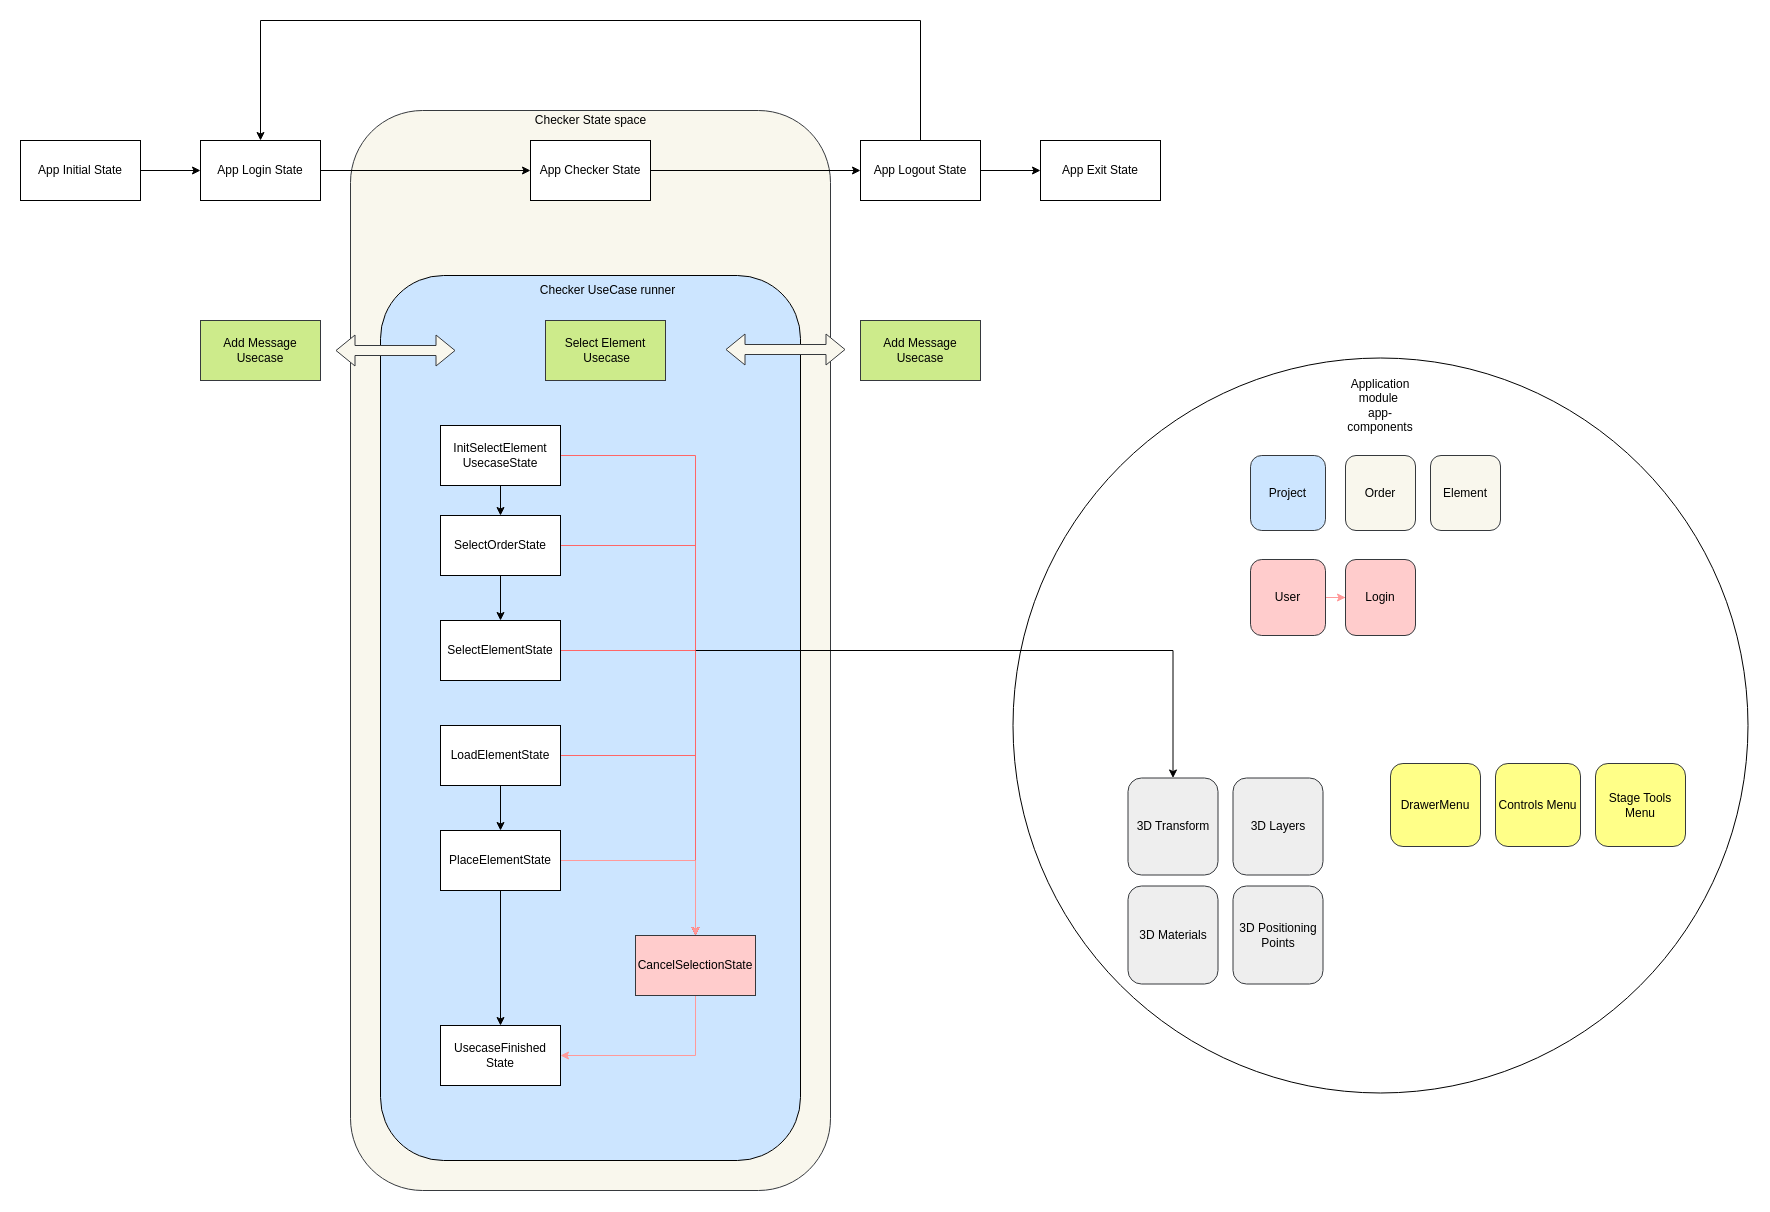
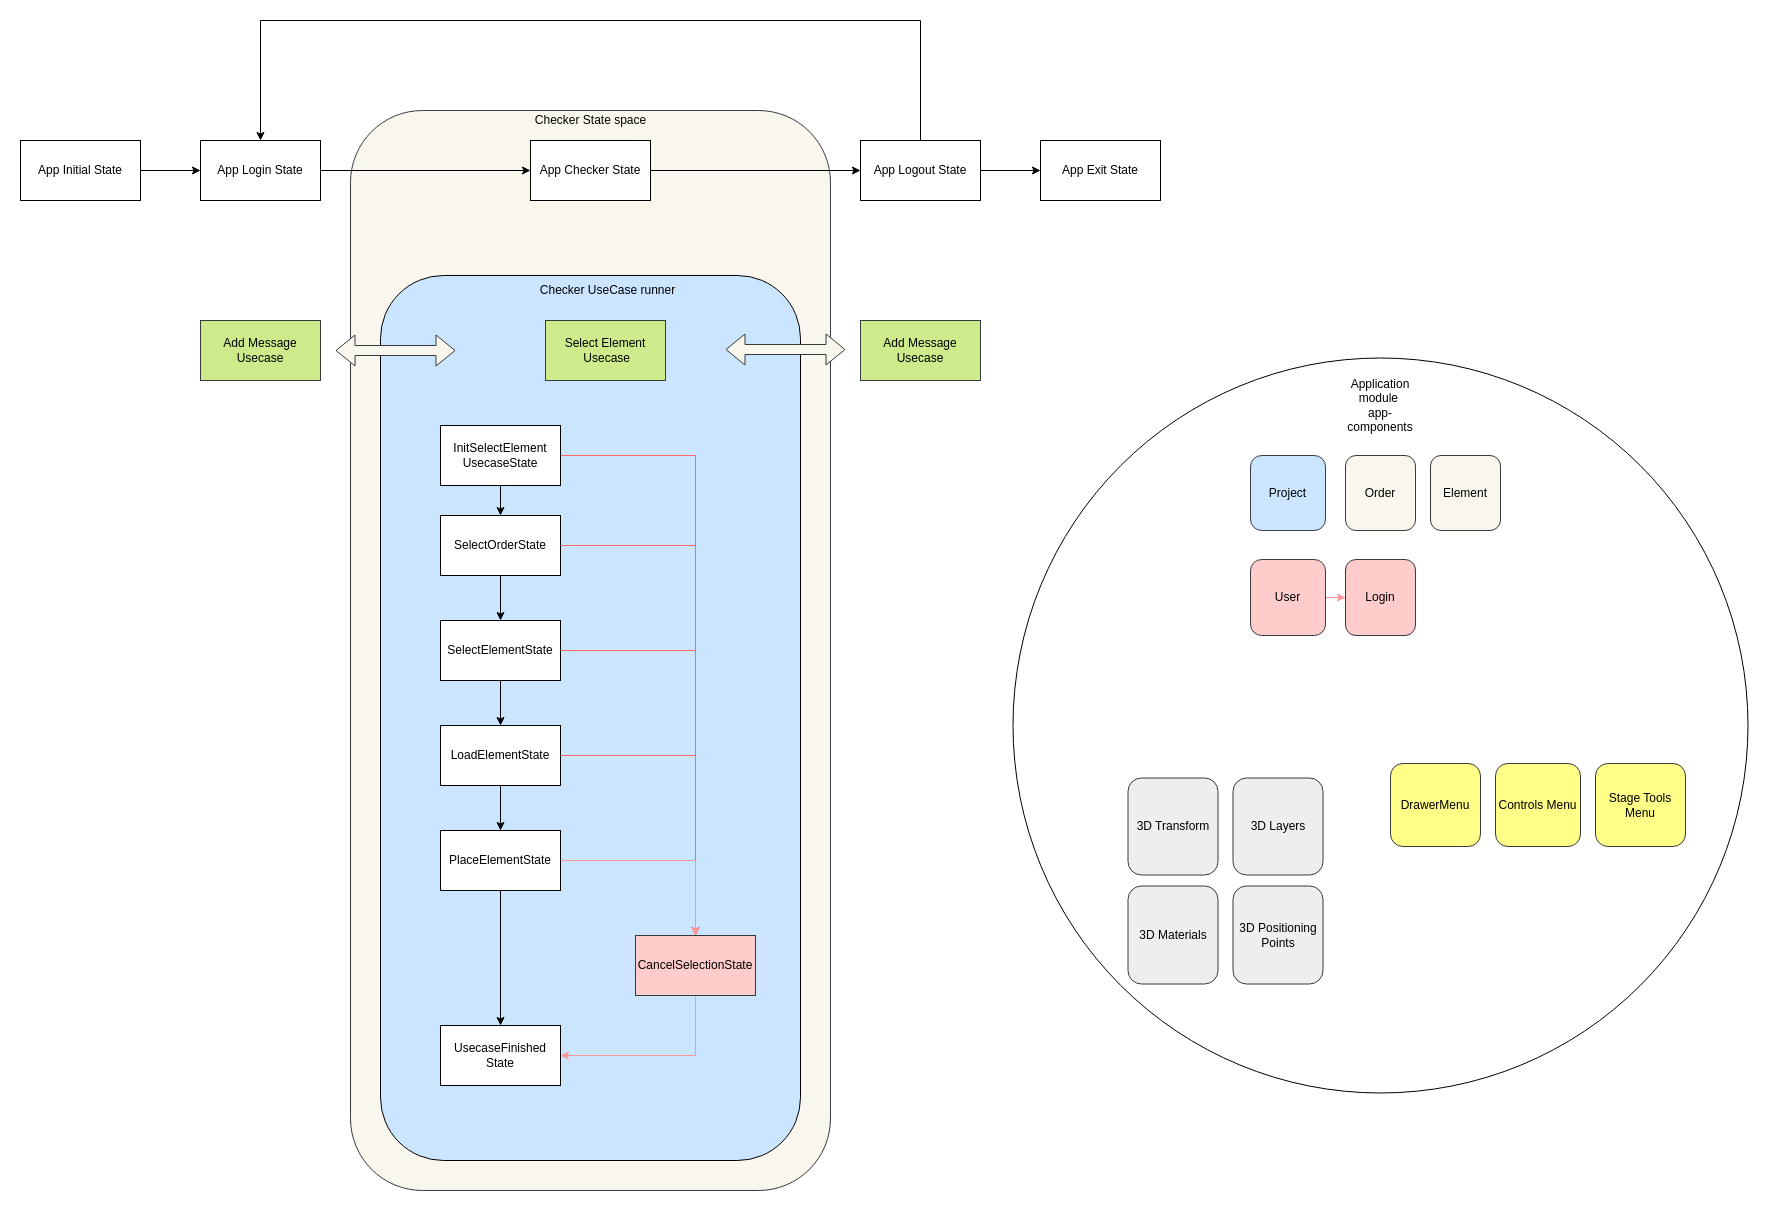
  <mxCell id="0" />
  <mxCell id="1" parent="0" />
  <mxCell id="2" value="" style="ellipse;whiteSpace=wrap;html=1;aspect=fixed;strokeColor=#000000;" parent="1" vertex="1"><mxGeometry x="1012.5" y="357.5" width="735" height="735" as="geometry" /></mxCell>
  <mxCell id="3" value="" style="rounded=1;whiteSpace=wrap;html=1;fillColor=#f9f7ed;strokeColor=#36393d;" parent="1" vertex="1"><mxGeometry x="350" y="110" width="480" height="1080" as="geometry" /></mxCell>
  <mxCell id="4" value="" style="rounded=1;whiteSpace=wrap;html=1;fillColor=#cce5ff;strokeColor=#000000;" parent="1" vertex="1"><mxGeometry x="380" y="275" width="420" height="885" as="geometry" /></mxCell>
  <mxCell id="5" style="edgeStyle=orthogonalEdgeStyle;rounded=0;orthogonalLoop=1;jettySize=auto;html=1;entryX=0;entryY=0.5;entryDx=0;entryDy=0;" parent="1" source="6" target="8" edge="1"><mxGeometry relative="1" as="geometry" /></mxCell>
  <mxCell id="6" value="App Initial State" style="rounded=0;whiteSpace=wrap;html=1;" parent="1" vertex="1"><mxGeometry x="20" y="140" width="120" height="60" as="geometry" /></mxCell>
  <mxCell id="7" style="edgeStyle=orthogonalEdgeStyle;rounded=0;orthogonalLoop=1;jettySize=auto;html=1;entryX=0;entryY=0.5;entryDx=0;entryDy=0;" parent="1" source="8" target="10" edge="1"><mxGeometry relative="1" as="geometry" /></mxCell>
  <mxCell id="8" value="App Login State" style="rounded=0;whiteSpace=wrap;html=1;" parent="1" vertex="1"><mxGeometry x="200" y="140" width="120" height="60" as="geometry" /></mxCell>
  <mxCell id="9" style="edgeStyle=orthogonalEdgeStyle;rounded=0;orthogonalLoop=1;jettySize=auto;html=1;entryX=0;entryY=0.5;entryDx=0;entryDy=0;" parent="1" source="10" target="13" edge="1"><mxGeometry relative="1" as="geometry" /></mxCell>
  <mxCell id="10" value="App Checker State" style="rounded=0;whiteSpace=wrap;html=1;" parent="1" vertex="1"><mxGeometry x="530" y="140" width="120" height="60" as="geometry" /></mxCell>
  <mxCell id="11" style="edgeStyle=orthogonalEdgeStyle;rounded=0;orthogonalLoop=1;jettySize=auto;html=1;" parent="1" source="13" target="14" edge="1"><mxGeometry relative="1" as="geometry" /></mxCell>
  <mxCell id="12" style="edgeStyle=orthogonalEdgeStyle;rounded=0;orthogonalLoop=1;jettySize=auto;html=1;entryX=0.5;entryY=0;entryDx=0;entryDy=0;" parent="1" source="13" target="8" edge="1"><mxGeometry relative="1" as="geometry"><Array as="points"><mxPoint x="920" y="20" /><mxPoint x="260" y="20" /></Array></mxGeometry></mxCell>
  <mxCell id="13" value="App Logout State" style="rounded=0;whiteSpace=wrap;html=1;" parent="1" vertex="1"><mxGeometry x="860" y="140" width="120" height="60" as="geometry" /></mxCell>
  <mxCell id="14" value="App Exit State" style="rounded=0;whiteSpace=wrap;html=1;" parent="1" vertex="1"><mxGeometry x="1040" y="140" width="120" height="60" as="geometry" /></mxCell>
  <mxCell id="15" value="Select Element&lt;br&gt;&amp;nbsp;Usecase" style="rounded=0;whiteSpace=wrap;html=1;fillColor=#cdeb8b;strokeColor=#36393d;" parent="1" vertex="1"><mxGeometry x="545" y="320" width="120" height="60" as="geometry" /></mxCell>
  <mxCell id="16" value="Add Message Usecase" style="rounded=0;whiteSpace=wrap;html=1;fillColor=#cdeb8b;strokeColor=#36393d;" parent="1" vertex="1"><mxGeometry x="200" y="320" width="120" height="60" as="geometry" /></mxCell>
  <mxCell id="17" value="Add Message Usecase" style="rounded=0;whiteSpace=wrap;html=1;fillColor=#cdeb8b;strokeColor=#36393d;" parent="1" vertex="1"><mxGeometry x="860" y="320" width="120" height="60" as="geometry" /></mxCell>
  <mxCell id="18" style="edgeStyle=orthogonalEdgeStyle;rounded=0;orthogonalLoop=1;jettySize=auto;html=1;" parent="1" source="20" target="23" edge="1"><mxGeometry relative="1" as="geometry" /></mxCell>
  <mxCell id="19" style="edgeStyle=orthogonalEdgeStyle;rounded=0;orthogonalLoop=1;jettySize=auto;html=1;strokeColor=#FF6666;" parent="1" source="20" target="35" edge="1"><mxGeometry relative="1" as="geometry" /></mxCell>
  <mxCell id="20" value="InitSelectElement&lt;br&gt;UsecaseState" style="rounded=0;whiteSpace=wrap;html=1;" parent="1" vertex="1"><mxGeometry x="440" y="425" width="120" height="60" as="geometry" /></mxCell>
  <mxCell id="21" style="edgeStyle=orthogonalEdgeStyle;rounded=0;orthogonalLoop=1;jettySize=auto;html=1;" parent="1" source="23" target="26" edge="1"><mxGeometry relative="1" as="geometry" /></mxCell>
  <mxCell id="22" style="edgeStyle=orthogonalEdgeStyle;rounded=0;orthogonalLoop=1;jettySize=auto;html=1;strokeColor=#FF6666;" parent="1" source="23" target="35" edge="1"><mxGeometry relative="1" as="geometry" /></mxCell>
  <mxCell id="23" value="SelectOrderState" style="rounded=0;whiteSpace=wrap;html=1;" parent="1" vertex="1"><mxGeometry x="440" y="515" width="120" height="60" as="geometry" /></mxCell>
- <mxCell id="24" style="edgeStyle=orthogonalEdgeStyle;rounded=0;orthogonalLoop=1;jettySize=auto;html=1;" parent="1" source="26" target="47" edge="1"><mxGeometry relative="1" as="geometry" /></mxCell>
+ <mxCell id="24" style="edgeStyle=orthogonalEdgeStyle;rounded=0;orthogonalLoop=1;jettySize=auto;html=1;" parent="1" source="26" target="29" edge="1"><mxGeometry relative="1" as="geometry" /></mxCell>
  <mxCell id="25" style="edgeStyle=orthogonalEdgeStyle;rounded=0;orthogonalLoop=1;jettySize=auto;html=1;strokeColor=#FF6666;" parent="1" source="26" target="35" edge="1"><mxGeometry relative="1" as="geometry" /></mxCell>
  <mxCell id="26" value="SelectElementState" style="rounded=0;whiteSpace=wrap;html=1;" parent="1" vertex="1"><mxGeometry x="440" y="620" width="120" height="60" as="geometry" /></mxCell>
  <mxCell id="27" style="edgeStyle=orthogonalEdgeStyle;rounded=0;orthogonalLoop=1;jettySize=auto;html=1;" parent="1" source="29" target="32" edge="1"><mxGeometry relative="1" as="geometry" /></mxCell>
  <mxCell id="28" style="edgeStyle=orthogonalEdgeStyle;rounded=0;orthogonalLoop=1;jettySize=auto;html=1;strokeColor=#FF6666;" parent="1" source="29" target="35" edge="1"><mxGeometry relative="1" as="geometry" /></mxCell>
  <mxCell id="29" value="LoadElementState" style="rounded=0;whiteSpace=wrap;html=1;" parent="1" vertex="1"><mxGeometry x="440" y="725" width="120" height="60" as="geometry" /></mxCell>
  <mxCell id="30" style="edgeStyle=orthogonalEdgeStyle;rounded=0;orthogonalLoop=1;jettySize=auto;html=1;" parent="1" source="32" target="33" edge="1"><mxGeometry relative="1" as="geometry" /></mxCell>
  <mxCell id="31" style="edgeStyle=orthogonalEdgeStyle;rounded=0;orthogonalLoop=1;jettySize=auto;html=1;strokeColor=#FF9999;" parent="1" source="32" target="35" edge="1"><mxGeometry relative="1" as="geometry" /></mxCell>
  <mxCell id="32" value="PlaceElementState" style="rounded=0;whiteSpace=wrap;html=1;" parent="1" vertex="1"><mxGeometry x="440" y="830" width="120" height="60" as="geometry" /></mxCell>
  <mxCell id="33" value="UsecaseFinished&lt;br&gt;State" style="rounded=0;whiteSpace=wrap;html=1;" parent="1" vertex="1"><mxGeometry x="440" y="1025" width="120" height="60" as="geometry" /></mxCell>
  <mxCell id="34" style="edgeStyle=orthogonalEdgeStyle;rounded=0;orthogonalLoop=1;jettySize=auto;html=1;strokeColor=#FF9999;" parent="1" source="35" target="33" edge="1"><mxGeometry relative="1" as="geometry"><Array as="points"><mxPoint x="695" y="1055" /></Array></mxGeometry></mxCell>
  <mxCell id="35" value="CancelSelectionState" style="rounded=0;whiteSpace=wrap;html=1;fillColor=#ffcccc;strokeColor=#36393d;" parent="1" vertex="1"><mxGeometry x="635" y="935" width="120" height="60" as="geometry" /></mxCell>
  <mxCell id="36" value="" style="shape=flexArrow;endArrow=classic;startArrow=classic;html=1;strokeColor=#36393d;entryX=0;entryY=0.5;entryDx=0;entryDy=0;fillColor=#f9f7ed;" parent="1" edge="1"><mxGeometry width="50" height="50" relative="1" as="geometry"><mxPoint x="725" y="349" as="sourcePoint" /><mxPoint x="845" y="349" as="targetPoint" /></mxGeometry></mxCell>
  <mxCell id="37" value="" style="shape=flexArrow;endArrow=classic;startArrow=classic;html=1;strokeColor=#36393d;entryX=0;entryY=0.5;entryDx=0;entryDy=0;fillColor=#f9f7ed;" parent="1" edge="1"><mxGeometry width="50" height="50" relative="1" as="geometry"><mxPoint x="335" y="350" as="sourcePoint" /><mxPoint x="455" y="350" as="targetPoint" /></mxGeometry></mxCell>
  <mxCell id="38" value="Checker State space" style="text;html=1;strokeColor=none;fillColor=none;align=center;verticalAlign=middle;whiteSpace=wrap;rounded=0;" parent="1" vertex="1"><mxGeometry x="492.5" y="110" width="195" height="20" as="geometry" /></mxCell>
  <mxCell id="39" value="Checker UseCase runner" style="text;html=1;strokeColor=none;fillColor=none;align=center;verticalAlign=middle;whiteSpace=wrap;rounded=0;" parent="1" vertex="1"><mxGeometry x="510" y="280" width="195" height="20" as="geometry" /></mxCell>
  <mxCell id="40" value="Order" style="rounded=1;whiteSpace=wrap;html=1;strokeColor=#36393d;fillColor=#f9f7ed;" parent="1" vertex="1"><mxGeometry x="1345" y="455" width="70" height="75" as="geometry" /></mxCell>
  <mxCell id="41" value="Element" style="rounded=1;whiteSpace=wrap;html=1;strokeColor=#36393d;fillColor=#f9f7ed;" parent="1" vertex="1"><mxGeometry x="1430" y="455" width="70" height="75" as="geometry" /></mxCell>
  <mxCell id="42" value="Project" style="rounded=1;whiteSpace=wrap;html=1;strokeColor=#36393d;fillColor=#cce5ff;" parent="1" vertex="1"><mxGeometry x="1250" y="455" width="75" height="75" as="geometry" /></mxCell>
  <mxCell id="43" value="" style="edgeStyle=orthogonalEdgeStyle;rounded=0;orthogonalLoop=1;jettySize=auto;html=1;strokeColor=#FF9999;" parent="1" source="44" target="45" edge="1"><mxGeometry relative="1" as="geometry" /></mxCell>
  <mxCell id="44" value="User" style="rounded=1;whiteSpace=wrap;html=1;strokeColor=#36393d;fillColor=#ffcccc;" parent="1" vertex="1"><mxGeometry x="1250" y="559" width="75" height="76" as="geometry" /></mxCell>
  <mxCell id="45" value="Login" style="rounded=1;whiteSpace=wrap;html=1;strokeColor=#36393d;fillColor=#ffcccc;" parent="1" vertex="1"><mxGeometry x="1345" y="559" width="70" height="76" as="geometry" /></mxCell>
  <mxCell id="46" value="Application module&amp;nbsp;&lt;br&gt;app-components" style="text;html=1;strokeColor=none;fillColor=none;align=center;verticalAlign=middle;whiteSpace=wrap;rounded=0;" parent="1" vertex="1"><mxGeometry x="1360" y="395" width="40" height="20" as="geometry" /></mxCell>
  <mxCell id="47" value="3D Transform" style="rounded=1;whiteSpace=wrap;html=1;strokeColor=#36393d;fillColor=#eeeeee;" parent="1" vertex="1"><mxGeometry x="1127.5" y="777.5" width="90" height="97" as="geometry" /></mxCell>
  <mxCell id="48" value="3D Layers" style="rounded=1;whiteSpace=wrap;html=1;strokeColor=#36393d;fillColor=#eeeeee;" parent="1" vertex="1"><mxGeometry x="1232.5" y="777.5" width="90" height="97" as="geometry" /></mxCell>
  <mxCell id="49" value="3D Materials" style="rounded=1;whiteSpace=wrap;html=1;strokeColor=#36393d;fillColor=#eeeeee;" parent="1" vertex="1"><mxGeometry x="1127.5" y="885.5" width="90" height="98" as="geometry" /></mxCell>
  <mxCell id="50" value="3D Positioning Points" style="rounded=1;whiteSpace=wrap;html=1;strokeColor=#36393d;fillColor=#eeeeee;" parent="1" vertex="1"><mxGeometry x="1232.5" y="885.5" width="90" height="98" as="geometry" /></mxCell>
  <mxCell id="51" value="Controls Menu" style="rounded=1;whiteSpace=wrap;html=1;strokeColor=#36393d;fillColor=#ffff88;" parent="1" vertex="1"><mxGeometry x="1495" y="763" width="85" height="83" as="geometry" /></mxCell>
  <mxCell id="52" value="DrawerMenu" style="rounded=1;whiteSpace=wrap;html=1;strokeColor=#36393d;fillColor=#ffff88;" parent="1" vertex="1"><mxGeometry x="1390" y="763" width="90" height="83" as="geometry" /></mxCell>
  <mxCell id="53" value="Stage Tools Menu" style="rounded=1;whiteSpace=wrap;html=1;strokeColor=#36393d;fillColor=#ffff88;" parent="1" vertex="1"><mxGeometry x="1595" y="763" width="90" height="83" as="geometry" /></mxCell>
